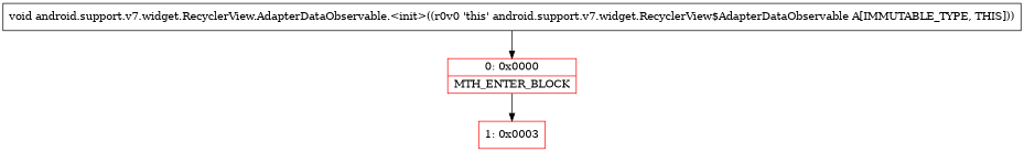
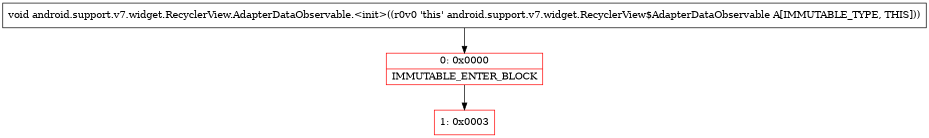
  digraph {
    node [color=red shape=record]
-   n1 [label="{0\:\ 0x0000|MTH_ENTER_BLOCK\l}"]
+   n1 [label="{0\:\ 0x0000|IMMUTABLE_ENTER_BLOCK\l}"]
    n2 [label="{1\:\ 0x0003}"]
    n3 [label="{void android.support.v7.widget.RecyclerView.AdapterDataObservable.\<init\>((r0v0 'this' android.support.v7.widget.RecyclerView$AdapterDataObservable A[IMMUTABLE_TYPE, THIS])) }" color=""]
    subgraph cluster_1 {
      label="R(0)"
    }
    n1 -> n2
    n3 -> n1
  }
